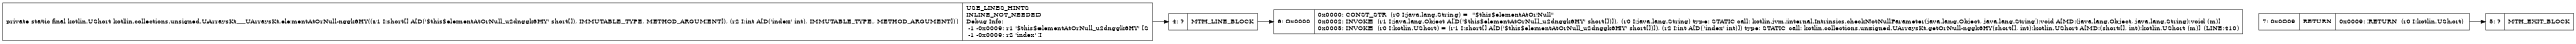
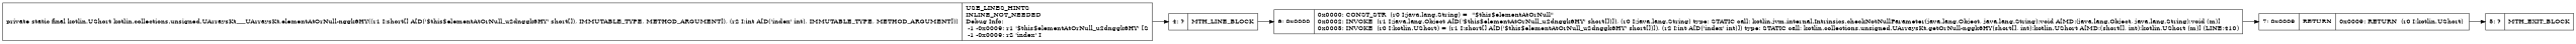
  digraph {
    rankdir=LR
    node [shape=record]
    n1 [label="{4\:\ ?|MTH_LINE_BLOCK\l}"]
    n2 [label="{6\:\ 0x0000|0x0000: CONST_STR  (r0 I:java.lang.String) =  \"$this$elementAtOrNull\" \l0x0002: INVOKE  (r1 I:java.lang.Object A[D('$this$elementAtOrNull_u2dnggk6HY' short[])]), (r0 I:java.lang.String) type: STATIC call: kotlin.jvm.internal.Intrinsics.checkNotNullParameter(java.lang.Object, java.lang.String):void A[MD:(java.lang.Object, java.lang.String):void (m)]\l0x0005: INVOKE  (r0 I:kotlin.UShort) = (r1 I:short[] A[D('$this$elementAtOrNull_u2dnggk6HY' short[])]), (r2 I:int A[D('index' int)]) type: STATIC call: kotlin.collections.unsigned.UArraysKt.getOrNull\-nggk6HY(short[], int):kotlin.UShort A[MD:(short[], int):kotlin.UShort (m)] (LINE:410)\l}"]
    n3 [label="{7\:\ 0x0009|RETURN\l|0x0009: RETURN  (r0 I:kotlin.UShort) \l}"]
    n4 [label="{5\:\ ?|MTH_EXIT_BLOCK\l}"]
    n5 [label="{private static final kotlin.UShort kotlin.collections.unsigned.UArraysKt___UArraysKt.elementAtOrNull\-nggk6HY((r1 I:short[] A[D('$this$elementAtOrNull_u2dnggk6HY' short[]), IMMUTABLE_TYPE, METHOD_ARGUMENT]), (r2 I:int A[D('index' int), IMMUTABLE_TYPE, METHOD_ARGUMENT]))  | USE_LINES_HINTS\lINLINE_NOT_NEEDED\lDebug Info:\l  \-1 \-0x0009: r1 '$this$elementAtOrNull_u2dnggk6HY' [S\l  \-1 \-0x0009: r2 'index' I\l}"]
    n1 -> n2
+   n2 -> n3
    n3 -> n4
    n5 -> n1
  }
